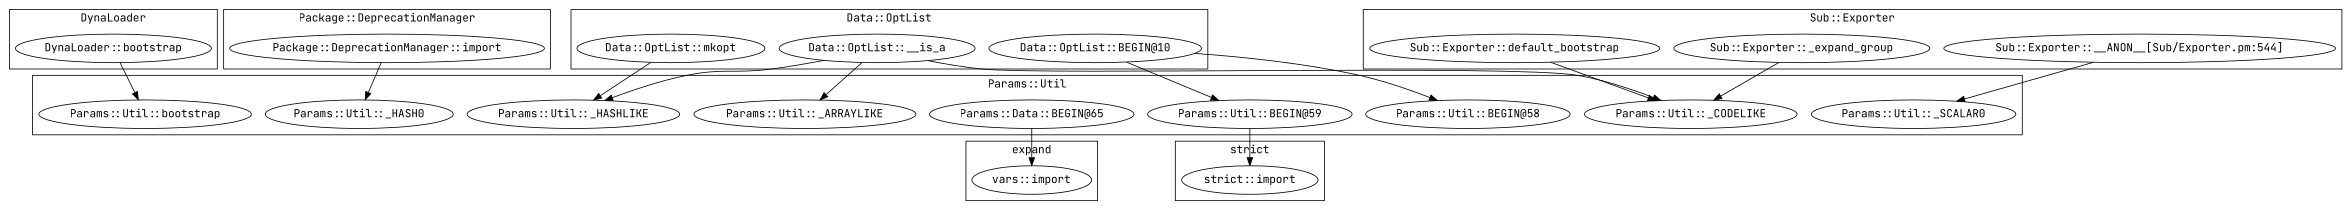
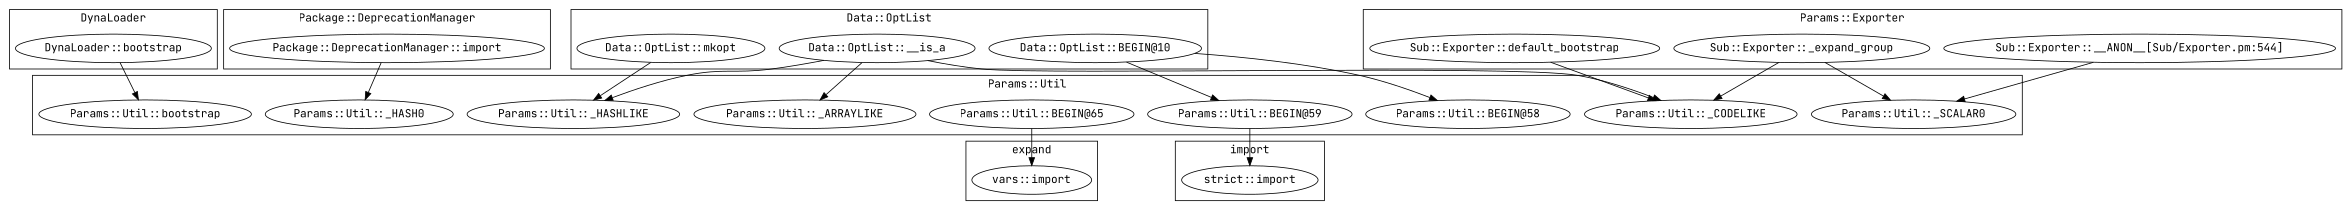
  digraph {
    fontname="JetBrains Mono"
    node [fontname="JetBrains Mono"]
    edge [fontname="JetBrains Mono"]
    "DynaLoader::bootstrap"
    "Package::DeprecationManager::import"
    "vars::import"
    "Data::OptList::BEGIN@10"
    "Data::OptList::mkopt"
    "Data::OptList::__is_a"
    "Params::Util::bootstrap"
    "Params::Util::_ARRAYLIKE"
-   "Params::Util::BEGIN@65" [label="Params::Data::BEGIN@65"]
+   "Params::Util::BEGIN@65"
    "Params::Util::BEGIN@58"
    "Params::Util::_SCALAR0"
    "Params::Util::_CODELIKE"
    "Params::Util::_HASH0"
    "Params::Util::_HASHLIKE"
    "Params::Util::BEGIN@59"
    n16 [label="Sub::Exporter::default_bootstrap"]
    "Sub::Exporter::_expand_group"
    "Sub::Exporter::__ANON__[Sub/Exporter.pm:544]"
    "strict::import"
    subgraph cluster_1 {
      label=DynaLoader
      "DynaLoader::bootstrap"
    }
    subgraph cluster_2 {
      label="Package::DeprecationManager"
      "Package::DeprecationManager::import"
    }
    subgraph cluster_3 {
      label=expand
      "vars::import"
    }
    subgraph cluster_4 {
      label="Data::OptList"
      "Data::OptList::BEGIN@10"
      "Data::OptList::mkopt"
      "Data::OptList::__is_a"
    }
    subgraph cluster_5 {
      label="Params::Util"
      "Params::Util::bootstrap"
      "Params::Util::_ARRAYLIKE"
      "Params::Util::BEGIN@65"
      "Params::Util::BEGIN@58"
      "Params::Util::_SCALAR0"
      "Params::Util::_CODELIKE"
      "Params::Util::_HASH0"
      "Params::Util::_HASHLIKE"
      "Params::Util::BEGIN@59"
    }
    subgraph cluster_6 {
-     label="Sub::Exporter"
+     label="Params::Exporter"
      n16
      "Sub::Exporter::_expand_group"
      "Sub::Exporter::__ANON__[Sub/Exporter.pm:544]"
    }
    subgraph cluster_7 {
-     label="strict"
+     label=import
      "strict::import"
    }
    "DynaLoader::bootstrap" -> "Params::Util::bootstrap"
    "Package::DeprecationManager::import" -> "Params::Util::_HASH0"
    "Data::OptList::BEGIN@10" -> "Params::Util::BEGIN@58"
    "Data::OptList::BEGIN@10" -> "Params::Util::BEGIN@59"
    "Data::OptList::mkopt" -> "Params::Util::_HASHLIKE"
    "Data::OptList::__is_a" -> "Params::Util::_ARRAYLIKE"
    "Data::OptList::__is_a" -> "Params::Util::_CODELIKE"
    "Data::OptList::__is_a" -> "Params::Util::_HASHLIKE"
    "Params::Util::BEGIN@65" -> "vars::import"
    "Params::Util::BEGIN@59" -> "strict::import"
    n16 -> "Params::Util::_CODELIKE"
+   "Sub::Exporter::_expand_group" -> "Params::Util::_SCALAR0"
    "Sub::Exporter::_expand_group" -> "Params::Util::_CODELIKE"
    "Sub::Exporter::__ANON__[Sub/Exporter.pm:544]" -> "Params::Util::_SCALAR0"
  }
